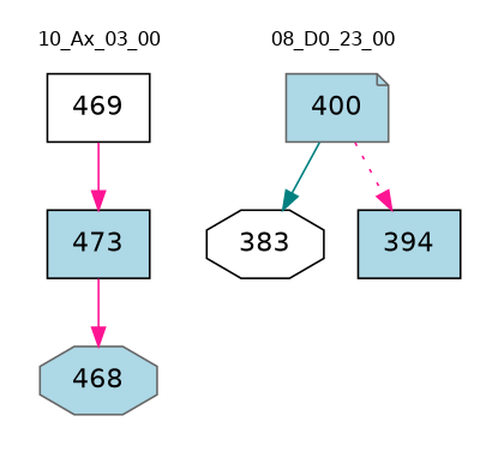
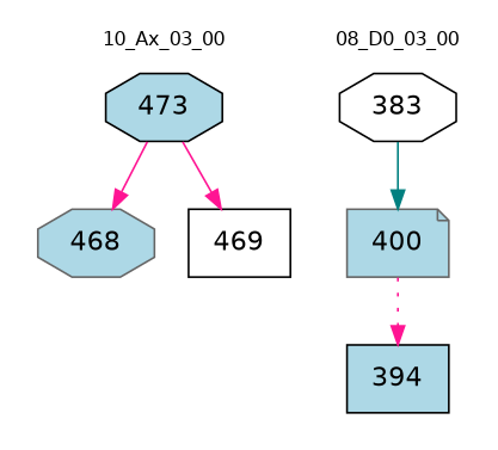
  digraph {
    fontname="DejaVu Sans"
    node [color=black fillcolor=lightblue fontname="DejaVu Sans" shape=box style=filled]
    edge [color=deeppink fontname="DejaVu Sans" style=solid]
-   n1 [label=473]
+   n1 [label=473 shape=octagon]
    n2 [color=gray40 label=468 shape=octagon]
    n3 [fillcolor=white label=469]
    n4 [color=gray40 label=400 shape=note]
    n5 [fillcolor=white label=383 shape=octagon]
    n6 [label=394]
    subgraph cluster_1 {
      color=white
      fontsize=10
      label="10_Ax_03_00"
      n1
      n2
      n3
    }
    subgraph cluster_2 {
      color=white
      fontsize=10
-     label="08_D0_23_00"
+     label="08_D0_03_00"
      n4
      n5
      n6
    }
    n1 -> n2
-   n3 -> n1
-   n4 -> n5 [color=teal]
+   n1 -> n3
+   n5 -> n4 [color=teal]
    n4 -> n6 [style=dotted]
  }
